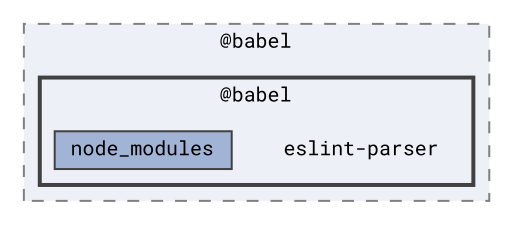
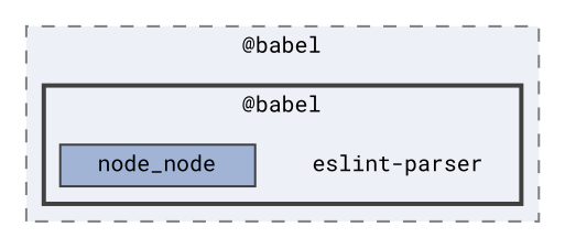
  digraph {
    compound=true
    fontname="Roboto Mono"
    node [fontname="Roboto Mono" fontsize=10]
    n1 [height=0.2 label="eslint-parser" shape=plaintext width=0.4]
-   n2 [color=grey25 fillcolor="#a2b4d6" height=0.2 label=node_modules shape=box style=filled width=0.4]
+   n2 [color=grey25 fillcolor="#a2b4d6" height=0.2 label=node_node shape=box style=filled width=0.4]
    subgraph cluster_1 {
      bgcolor="#edf0f7"
      fontsize=10
      label="@babel"
      pencolor=grey50
      style="filled,dashed"
      subgraph cluster_2 {
        bgcolor="#edf0f7"
        fontsize=10
        pencolor=grey25
        style="filled,bold"
        n1
        n2
      }
    }
  }
